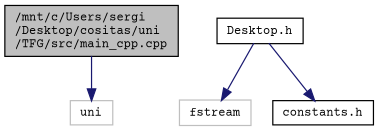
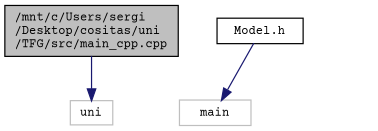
  digraph {
    fontname="Courier Prime"
    node [color=black fillcolor=white fontname="Courier Prime" fontsize=10 shape=record style=filled]
    edge [color=midnightblue fontname="Courier Prime" fontsize=10 labelfontname=Helvetica labelfontsize=10 style=solid]
    n1 [fillcolor=grey75 fontcolor=black height=0.2 label="/mnt/c/Users/sergi\l/Desktop/cositas/uni\l/TFG/src/main_cpp.cpp" width=0.4]
    n2 [color=grey75 height=0.2 label=uni width=0.4]
-   n3 [height=0.2 label="Desktop.h" width=0.4]
-   n4 [color=grey75 height=0.2 label=fstream width=0.4]
-   n5 [height=0.2 label="constants.h" width=0.4]
+   n3 [height=0.2 label="Model.h" width=0.4]
+   n4 [color=grey75 height=0.2 label=main width=0.4]
    n1 -> n2
    n3 -> n4
-   n3 -> n5
  }
